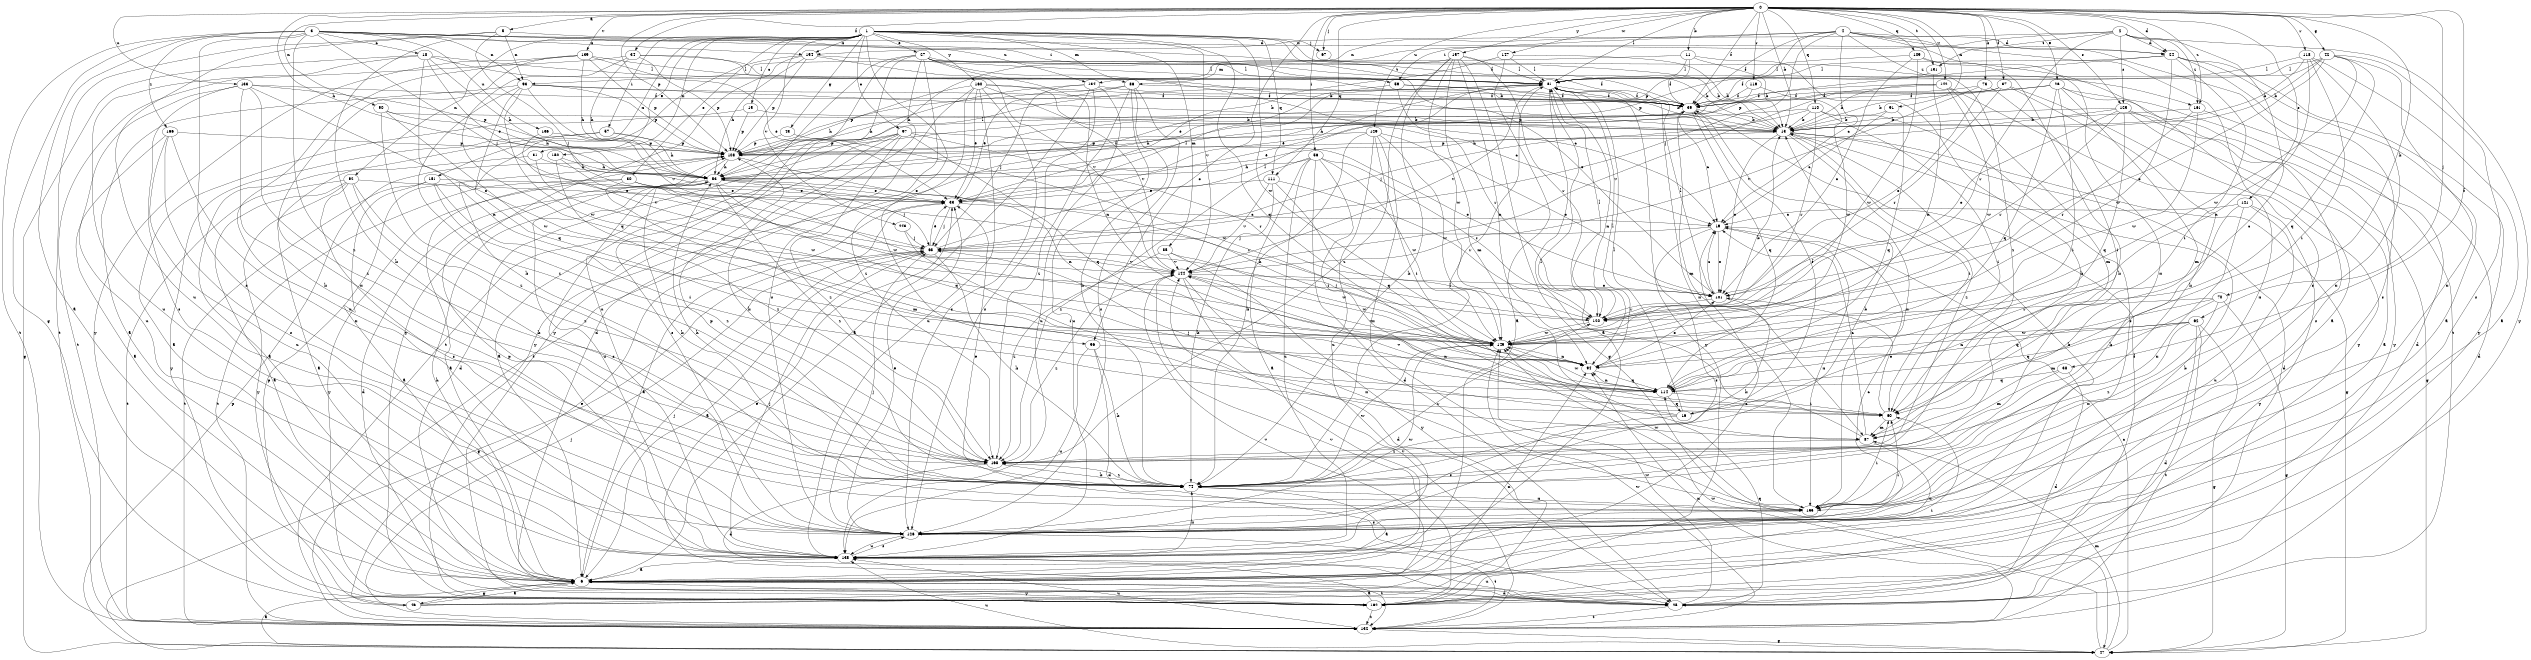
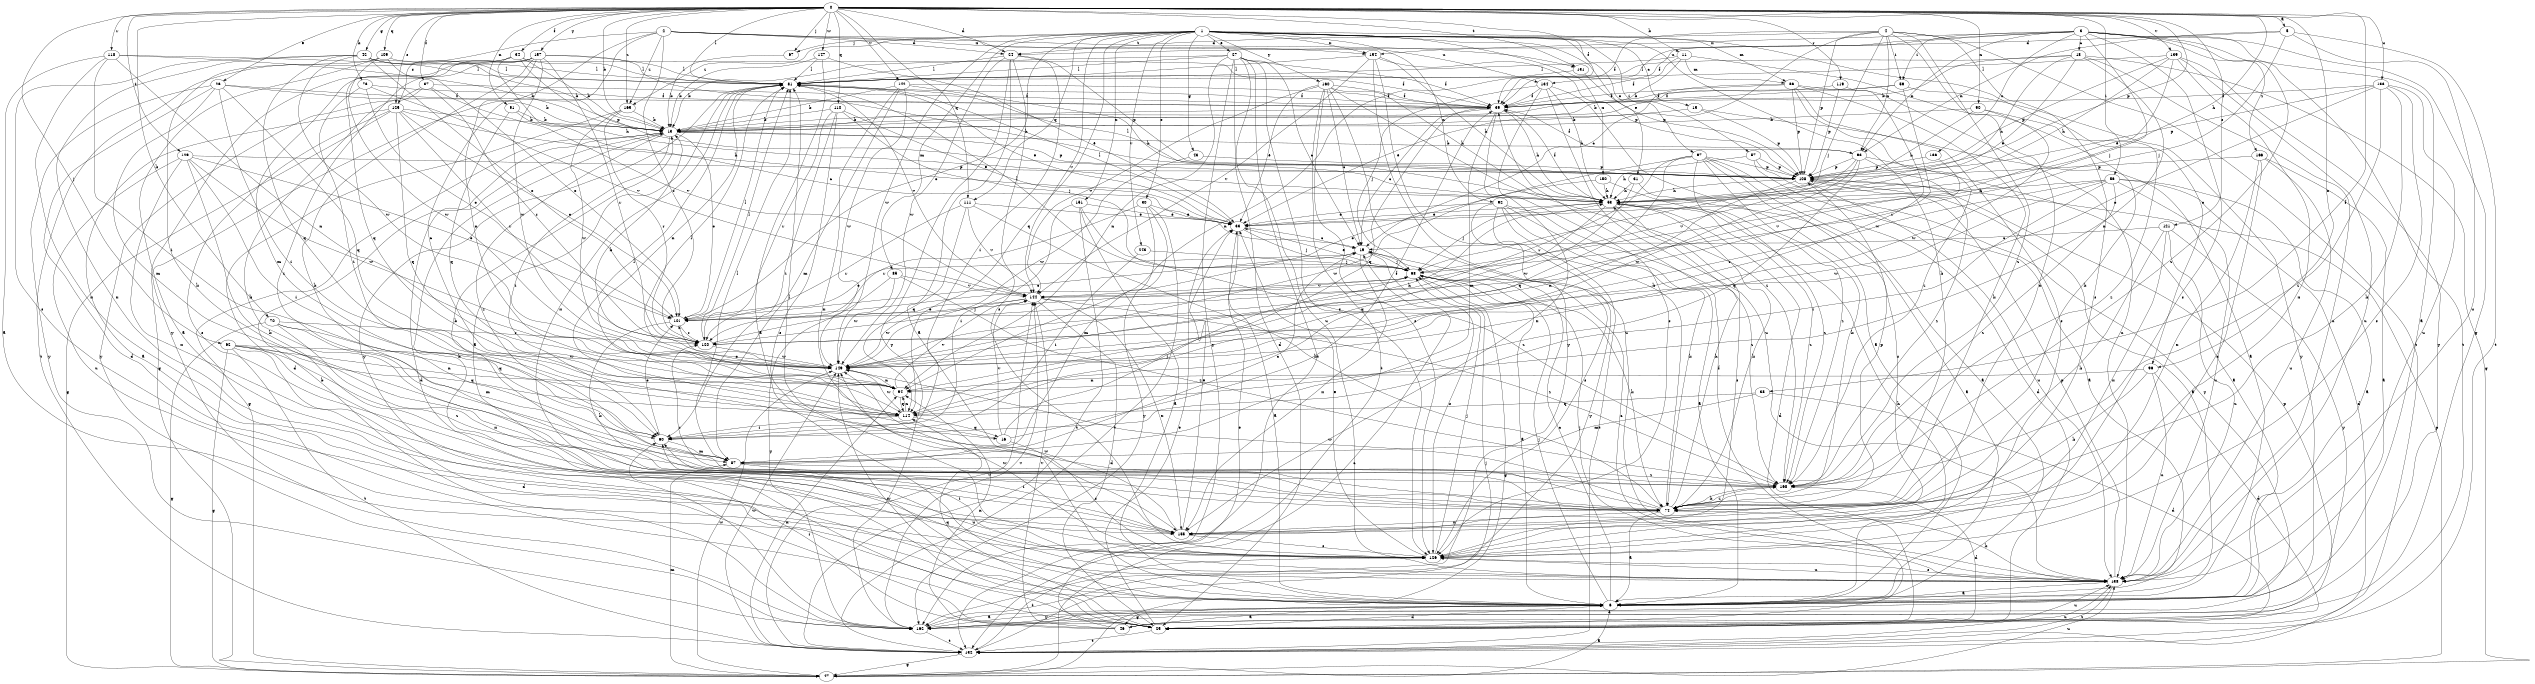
  strict digraph {
    0
    5
    11
    13
    24
    26
    34
    37
    38
    39
    42
    53
    56
    62
    67
    70
    73
    81
    90
    91
    96
    108
    109
    110
    111
    118
    119
    121
    125
    129
    131
    133
    139
    142
    147
    157
-   165 [label=161]
+   165
    68
    93
    132
    138
    74
    86
    101
    168
    25
    47
    60
    149
    162
    6
    126
    114
    87
    144
    120
    19
    155
    33
    94
    1
    15
    27
    30
    31
    43
    57
    85
    92
    97
    n71 [label=243]
    150
    151
    154
    160
    16
    2
    134
    3
    18
    46
    59
    136
    166
    4
    0 -> 5 [label=a]
    0 -> 11 [label=b]
    0 -> 13 [label=b]
    0 -> 24 [label=d]
    0 -> 26 [label=e]
    0 -> 34 [label=f]
    0 -> 37 [label=f]
    0 -> 38 [label=f]
    0 -> 39 [label=f]
    0 -> 42 [label=g]
    0 -> 53 [label=h]
    0 -> 56 [label=i]
    0 -> 62 [label=j]
    0 -> 67 [label=j]
    0 -> 70 [label=k]
    0 -> 73 [label=k]
    0 -> 81 [label=l]
    0 -> 90 [label=n]
    0 -> 91 [label=n]
    0 -> 96 [label=o]
    0 -> 108 [label=p]
    0 -> 109 [label=q]
    0 -> 110 [label=q]
    0 -> 111 [label=q]
    0 -> 118 [label=r]
    0 -> 119 [label=r]
    0 -> 121 [label=s]
    0 -> 125 [label=s]
    0 -> 129 [label=t]
    0 -> 131 [label=t]
    0 -> 133 [label=u]
    0 -> 139 [label=v]
    0 -> 142 [label=v]
    0 -> 147 [label=w]
    0 -> 157 [label=y]
    0 -> 165 [label=z]
    5 -> 24 [label=d]
    5 -> 68 [label=j]
    5 -> 93 [label=n]
    5 -> 132 [label=t]
    5 -> 138 [label=u]
    11 -> 13 [label=b]
    11 -> 39 [label=f]
    11 -> 81 [label=l]
    11 -> 74 [label=k]
    11 -> 86 [label=m]
    13 -> 108 [label=p]
    13 -> 101 [label=o]
    13 -> 168 [label=z]
    13 -> 25 [label=d]
    13 -> 47 [label=g]
    13 -> 60 [label=i]
    24 -> 81 [label=l]
    24 -> 108 [label=p]
    24 -> 60 [label=i]
    24 -> 149 [label=w]
    24 -> 162 [label=y]
    24 -> 6 [label=a]
    24 -> 126 [label=s]
    26 -> 13 [label=b]
    26 -> 39 [label=f]
    26 -> 25 [label=d]
    26 -> 60 [label=i]
    26 -> 162 [label=y]
    26 -> 114 [label=q]
    26 -> 87 [label=m]
    34 -> 13 [label=b]
    34 -> 53 [label=h]
    34 -> 81 [label=l]
    34 -> 108 [label=p]
    34 -> 132 [label=t]
    34 -> 114 [label=q]
    37 -> 39 [label=f]
    37 -> 74 [label=k]
    37 -> 162 [label=y]
    37 -> 144 [label=v]
    37 -> 120 [label=r]
    38 -> 25 [label=d]
    38 -> 114 [label=q]
    38 -> 87 [label=m]
    39 -> 13 [label=b]
    39 -> 53 [label=h]
    39 -> 114 [label=q]
    39 -> 87 [label=m]
    39 -> 19 [label=c]
    39 -> 155 [label=x]
    42 -> 13 [label=b]
    42 -> 39 [label=f]
    42 -> 81 [label=l]
    42 -> 101 [label=o]
    42 -> 149 [label=w]
    42 -> 126 [label=s]
    42 -> 114 [label=q]
    42 -> 155 [label=x]
    53 -> 39 [label=f]
    53 -> 68 [label=j]
    53 -> 74 [label=k]
    53 -> 168 [label=z]
    53 -> 25 [label=d]
    53 -> 126 [label=s]
    53 -> 114 [label=q]
    53 -> 33 [label=e]
    56 -> 53 [label=h]
    56 -> 138 [label=u]
    56 -> 168 [label=z]
    56 -> 25 [label=d]
    56 -> 60 [label=i]
    56 -> 149 [label=w]
    56 -> 6 [label=a]
    56 -> 120 [label=r]
    62 -> 132 [label=t]
    62 -> 168 [label=z]
    62 -> 25 [label=d]
    62 -> 47 [label=g]
    62 -> 149 [label=w]
    62 -> 114 [label=q]
    62 -> 94 [label=n]
    67 -> 13 [label=b]
    70 -> 47 [label=g]
    70 -> 114 [label=q]
    70 -> 87 [label=m]
    70 -> 120 [label=r]
    70 -> 155 [label=x]
    73 -> 39 [label=f]
    73 -> 101 [label=o]
    73 -> 60 [label=i]
    73 -> 144 [label=v]
    81 -> 39 [label=f]
    81 -> 162 [label=y]
    81 -> 6 [label=a]
    81 -> 144 [label=v]
    81 -> 155 [label=x]
    81 -> 33 [label=e]
    81 -> 94 [label=n]
    90 -> 13 [label=b]
    90 -> 53 [label=h]
    90 -> 168 [label=z]
    90 -> 149 [label=w]
    91 -> 13 [label=b]
    91 -> 114 [label=q]
    91 -> 19 [label=c]
    96 -> 138 [label=u]
    96 -> 74 [label=k]
    96 -> 25 [label=d]
    96 -> 94 [label=n]
    108 -> 53 [label=h]
    108 -> 81 [label=l]
    108 -> 138 [label=u]
    108 -> 6 [label=a]
    108 -> 94 [label=n]
    109 -> 81 [label=l]
    109 -> 74 [label=k]
    109 -> 101 [label=o]
    109 -> 149 [label=w]
    109 -> 6 [label=a]
    110 -> 13 [label=b]
    110 -> 68 [label=j]
    110 -> 60 [label=i]
    110 -> 126 [label=s]
    110 -> 120 [label=r]
    110 -> 33 [label=e]
    111 -> 74 [label=k]
    111 -> 114 [label=q]
    111 -> 144 [label=v]
    111 -> 120 [label=r]
    111 -> 33 [label=e]
    118 -> 13 [label=b]
    118 -> 81 [label=l]
    118 -> 60 [label=i]
    118 -> 6 [label=a]
    118 -> 155 [label=x]
    118 -> 94 [label=n]
    119 -> 39 [label=f]
    119 -> 108 [label=p]
    119 -> 149 [label=w]
    121 -> 138 [label=u]
    121 -> 74 [label=k]
    121 -> 162 [label=y]
    121 -> 19 [label=c]
    121 -> 155 [label=x]
    125 -> 13 [label=b]
    125 -> 53 [label=h]
    125 -> 101 [label=o]
    125 -> 47 [label=g]
    125 -> 6 [label=a]
    125 -> 126 [label=s]
    125 -> 114 [label=q]
    125 -> 120 [label=r]
    129 -> 108 [label=p]
    129 -> 138 [label=u]
    129 -> 74 [label=k]
    129 -> 101 [label=o]
    129 -> 60 [label=i]
    129 -> 149 [label=w]
    129 -> 155 [label=x]
    131 -> 108 [label=p]
    131 -> 94 [label=n]
    133 -> 39 [label=f]
    133 -> 108 [label=p]
    133 -> 138 [label=u]
    133 -> 74 [label=k]
    133 -> 101 [label=o]
    133 -> 168 [label=z]
    133 -> 126 [label=s]
    139 -> 53 [label=h]
    139 -> 81 [label=l]
    139 -> 108 [label=p]
    139 -> 138 [label=u]
    139 -> 162 [label=y]
    139 -> 155 [label=x]
    139 -> 33 [label=e]
    142 -> 13 [label=b]
    142 -> 39 [label=f]
    142 -> 53 [label=h]
    142 -> 149 [label=w]
    142 -> 87 [label=m]
    142 -> 155 [label=x]
    147 -> 13 [label=b]
    147 -> 81 [label=l]
    147 -> 6 [label=a]
    147 -> 33 [label=e]
    157 -> 53 [label=h]
    157 -> 81 [label=l]
    157 -> 74 [label=k]
    157 -> 168 [label=z]
    157 -> 47 [label=g]
    157 -> 149 [label=w]
    157 -> 87 [label=m]
    157 -> 120 [label=r]
    157 -> 94 [label=n]
    165 -> 13 [label=b]
    165 -> 25 [label=d]
    165 -> 149 [label=w]
    165 -> 120 [label=r]
    68 -> 81 [label=l]
    68 -> 74 [label=k]
    68 -> 47 [label=g]
    68 -> 6 [label=a]
    68 -> 144 [label=v]
    68 -> 33 [label=e]
-   93 -> 13 [label=b]
+   13 -> 93 [label=b]
    93 -> 39 [label=f]
    93 -> 108 [label=p]
    93 -> 168 [label=z]
    93 -> 149 [label=w]
    93 -> 6 [label=a]
    93 -> 114 [label=q]
    93 -> 144 [label=v]
    132 -> 68 [label=j]
    132 -> 138 [label=u]
    132 -> 47 [label=g]
    132 -> 149 [label=w]
    132 -> 144 [label=v]
    132 -> 94 [label=n]
    138 -> 13 [label=b]
    138 -> 108 [label=p]
    138 -> 68 [label=j]
    138 -> 132 [label=t]
    138 -> 74 [label=k]
    138 -> 6 [label=a]
    138 -> 126 [label=s]
    138 -> 19 [label=c]
    74 -> 13 [label=b]
    74 -> 53 [label=h]
    74 -> 81 [label=l]
    74 -> 108 [label=p]
    74 -> 168 [label=z]
    74 -> 149 [label=w]
    74 -> 6 [label=a]
    74 -> 120 [label=r]
    74 -> 155 [label=x]
    86 -> 39 [label=f]
    86 -> 108 [label=p]
    86 -> 138 [label=u]
    86 -> 74 [label=k]
    86 -> 168 [label=z]
    86 -> 126 [label=s]
    86 -> 33 [label=e]
    101 -> 81 [label=l]
    101 -> 74 [label=k]
    101 -> 120 [label=r]
    101 -> 19 [label=c]
    168 -> 74 [label=k]
    168 -> 25 [label=d]
    25 -> 39 [label=f]
    25 -> 132 [label=t]
    25 -> 138 [label=u]
    25 -> 149 [label=w]
    25 -> 114 [label=q]
    25 -> 33 [label=e]
    47 -> 108 [label=p]
    47 -> 138 [label=u]
    47 -> 149 [label=w]
    47 -> 6 [label=a]
    47 -> 87 [label=m]
    47 -> 19 [label=c]
    60 -> 101 [label=o]
    60 -> 87 [label=m]
    149 -> 13 [label=b]
    149 -> 53 [label=h]
    149 -> 94 [label=n]
    162 -> 13 [label=b]
    162 -> 132 [label=t]
    162 -> 6 [label=a]
    162 -> 144 [label=v]
    6 -> 53 [label=h]
    6 -> 68 [label=j]
    6 -> 25 [label=d]
    6 -> 162 [label=y]
    6 -> 19 [label=c]
    6 -> 46 [label=g]
    126 -> 68 [label=j]
    126 -> 132 [label=t]
    126 -> 138 [label=u]
    126 -> 60 [label=i]
    126 -> 149 [label=w]
    126 -> 33 [label=e]
    114 -> 60 [label=i]
    114 -> 149 [label=w]
    114 -> 94 [label=n]
    114 -> 16 [label=q]
    87 -> 81 [label=l]
    87 -> 138 [label=u]
    87 -> 168 [label=z]
    87 -> 19 [label=c]
    144 -> 101 [label=o]
    144 -> 168 [label=z]
    144 -> 25 [label=d]
    144 -> 149 [label=w]
    144 -> 155 [label=x]
    120 -> 81 [label=l]
    120 -> 68 [label=j]
    120 -> 149 [label=w]
    19 -> 68 [label=j]
    19 -> 101 [label=o]
    19 -> 126 [label=s]
    19 -> 155 [label=x]
    155 -> 60 [label=i]
    155 -> 149 [label=w]
    155 -> 126 [label=s]
    155 -> 33 [label=e]
    33 -> 81 [label=l]
    33 -> 68 [label=j]
    33 -> 6 [label=a]
    33 -> 19 [label=c]
    94 -> 81 [label=l]
    94 -> 101 [label=o]
    94 -> 114 [label=q]
    94 -> 144 [label=v]
    1 -> 67 [label=j]
    1 -> 96 [label=o]
    1 -> 111 [label=q]
    1 -> 165 [label=z]
    1 -> 74 [label=k]
    1 -> 86 [label=m]
    1 -> 101 [label=o]
    1 -> 149 [label=w]
    1 -> 114 [label=q]
    1 -> 144 [label=v]
    1 -> 15 [label=c]
    1 -> 27 [label=e]
    1 -> 30 [label=e]
    1 -> 31 [label=e]
    1 -> 43 [label=g]
    1 -> 57 [label=i]
    1 -> 85 [label=m]
    1 -> 92 [label=n]
    1 -> 97 [label=o]
    1 -> n71 [label=v]
    1 -> 150 [label=x]
    1 -> 151 [label=x]
    1 -> 154 [label=x]
    1 -> 160 [label=y]
    15 -> 13 [label=b]
    15 -> 108 [label=p]
    15 -> 6 [label=a]
    27 -> 13 [label=b]
    27 -> 39 [label=f]
    27 -> 81 [label=l]
    27 -> 132 [label=t]
    27 -> 138 [label=u]
    27 -> 25 [label=d]
    27 -> 162 [label=y]
    27 -> 126 [label=s]
    27 -> 19 [label=c]
    27 -> 94 [label=n]
    30 -> 132 [label=t]
    30 -> 162 [label=y]
    30 -> 87 [label=m]
    30 -> 120 [label=r]
    30 -> 33 [label=e]
    31 -> 53 [label=h]
    31 -> 149 [label=w]
    31 -> 6 [label=a]
    43 -> 108 [label=p]
    43 -> 149 [label=w]
    57 -> 53 [label=h]
    57 -> 108 [label=p]
    57 -> 162 [label=y]
    57 -> 6 [label=a]
    85 -> 168 [label=z]
    85 -> 149 [label=w]
    85 -> 162 [label=y]
    85 -> 144 [label=v]
    92 -> 132 [label=t]
    92 -> 74 [label=k]
    92 -> 168 [label=z]
    92 -> 162 [label=y]
    92 -> 6 [label=a]
    92 -> 126 [label=s]
    92 -> 33 [label=e]
    97 -> 108 [label=p]
    97 -> 74 [label=k]
    97 -> 101 [label=o]
    97 -> 168 [label=z]
    97 -> 25 [label=d]
    97 -> 6 [label=a]
    97 -> 126 [label=s]
    97 -> 114 [label=q]
    97 -> 120 [label=r]
    n71 -> 68 [label=j]
    n71 -> 60 [label=i]
    150 -> 53 [label=h]
    150 -> 168 [label=z]
    150 -> 149 [label=w]
    151 -> 132 [label=t]
    151 -> 168 [label=z]
    151 -> 60 [label=i]
    151 -> 6 [label=a]
    151 -> 33 [label=e]
    154 -> 53 [label=h]
    154 -> 81 [label=l]
    154 -> 108 [label=p]
    154 -> 74 [label=k]
    154 -> 162 [label=y]
    154 -> 144 [label=v]
    160 -> 39 [label=f]
    160 -> 53 [label=h]
    160 -> 132 [label=t]
    160 -> 138 [label=u]
    160 -> 168 [label=z]
    160 -> 126 [label=s]
    160 -> 144 [label=v]
    160 -> 19 [label=c]
    160 -> 33 [label=e]
    16 -> 39 [label=f]
    16 -> 81 [label=l]
    16 -> 68 [label=j]
    16 -> 126 [label=s]
    16 -> 144 [label=v]
    2 -> 24 [label=d]
    2 -> 125 [label=s]
    2 -> 131 [label=t]
    2 -> 165 [label=z]
    2 -> 162 [label=y]
    2 -> 120 [label=r]
    2 -> 154 [label=x]
    2 -> 16 [label=c]
    2 -> 134 [label=u]
    134 -> 39 [label=f]
    134 -> 53 [label=h]
    134 -> 68 [label=j]
    134 -> 138 [label=u]
    134 -> 6 [label=a]
    134 -> 126 [label=s]
    3 -> 39 [label=f]
    3 -> 68 [label=j]
    3 -> 93 [label=n]
    3 -> 132 [label=t]
    3 -> 168 [label=z]
    3 -> 6 [label=a]
    3 -> 126 [label=s]
    3 -> 154 [label=x]
    3 -> 134 [label=u]
    3 -> 18 [label=c]
    3 -> 46 [label=g]
    3 -> 59 [label=i]
    3 -> 136 [label=u]
    3 -> 166 [label=z]
    18 -> 13 [label=b]
    18 -> 53 [label=h]
    18 -> 81 [label=l]
    18 -> 138 [label=u]
    18 -> 47 [label=g]
    18 -> 33 [label=e]
    18 -> 94 [label=n]
    46 -> 108 [label=p]
    46 -> 60 [label=i]
    46 -> 6 [label=a]
    46 -> 144 [label=v]
    46 -> 33 [label=e]
    46 -> 94 [label=n]
    59 -> 13 [label=b]
    59 -> 39 [label=f]
    59 -> 162 [label=y]
    59 -> 120 [label=r]
    136 -> 108 [label=p]
    136 -> 144 [label=v]
    166 -> 108 [label=p]
    166 -> 138 [label=u]
    166 -> 6 [label=a]
    166 -> 126 [label=s]
    166 -> 155 [label=x]
    4 -> 24 [label=d]
    4 -> 39 [label=f]
    4 -> 108 [label=p]
    4 -> 68 [label=j]
    4 -> 93 [label=n]
    4 -> 132 [label=t]
    4 -> 168 [label=z]
    4 -> 126 [label=s]
    4 -> 19 [label=c]
    4 -> 155 [label=x]
    4 -> 59 [label=i]
  }
